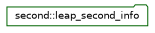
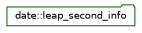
  digraph {
    rankdir=LR
-   n1 [color=darkgreen fillcolor=white fontname=Helvetica fontsize=10 height=0.2 label="second::leap_second_info" shape=folder style=filled width=0.4]
+   n1 [color=darkgreen fillcolor=white fontname=Helvetica fontsize=10 height=0.2 label="date::leap_second_info" shape=folder style=filled width=0.4]
  }
